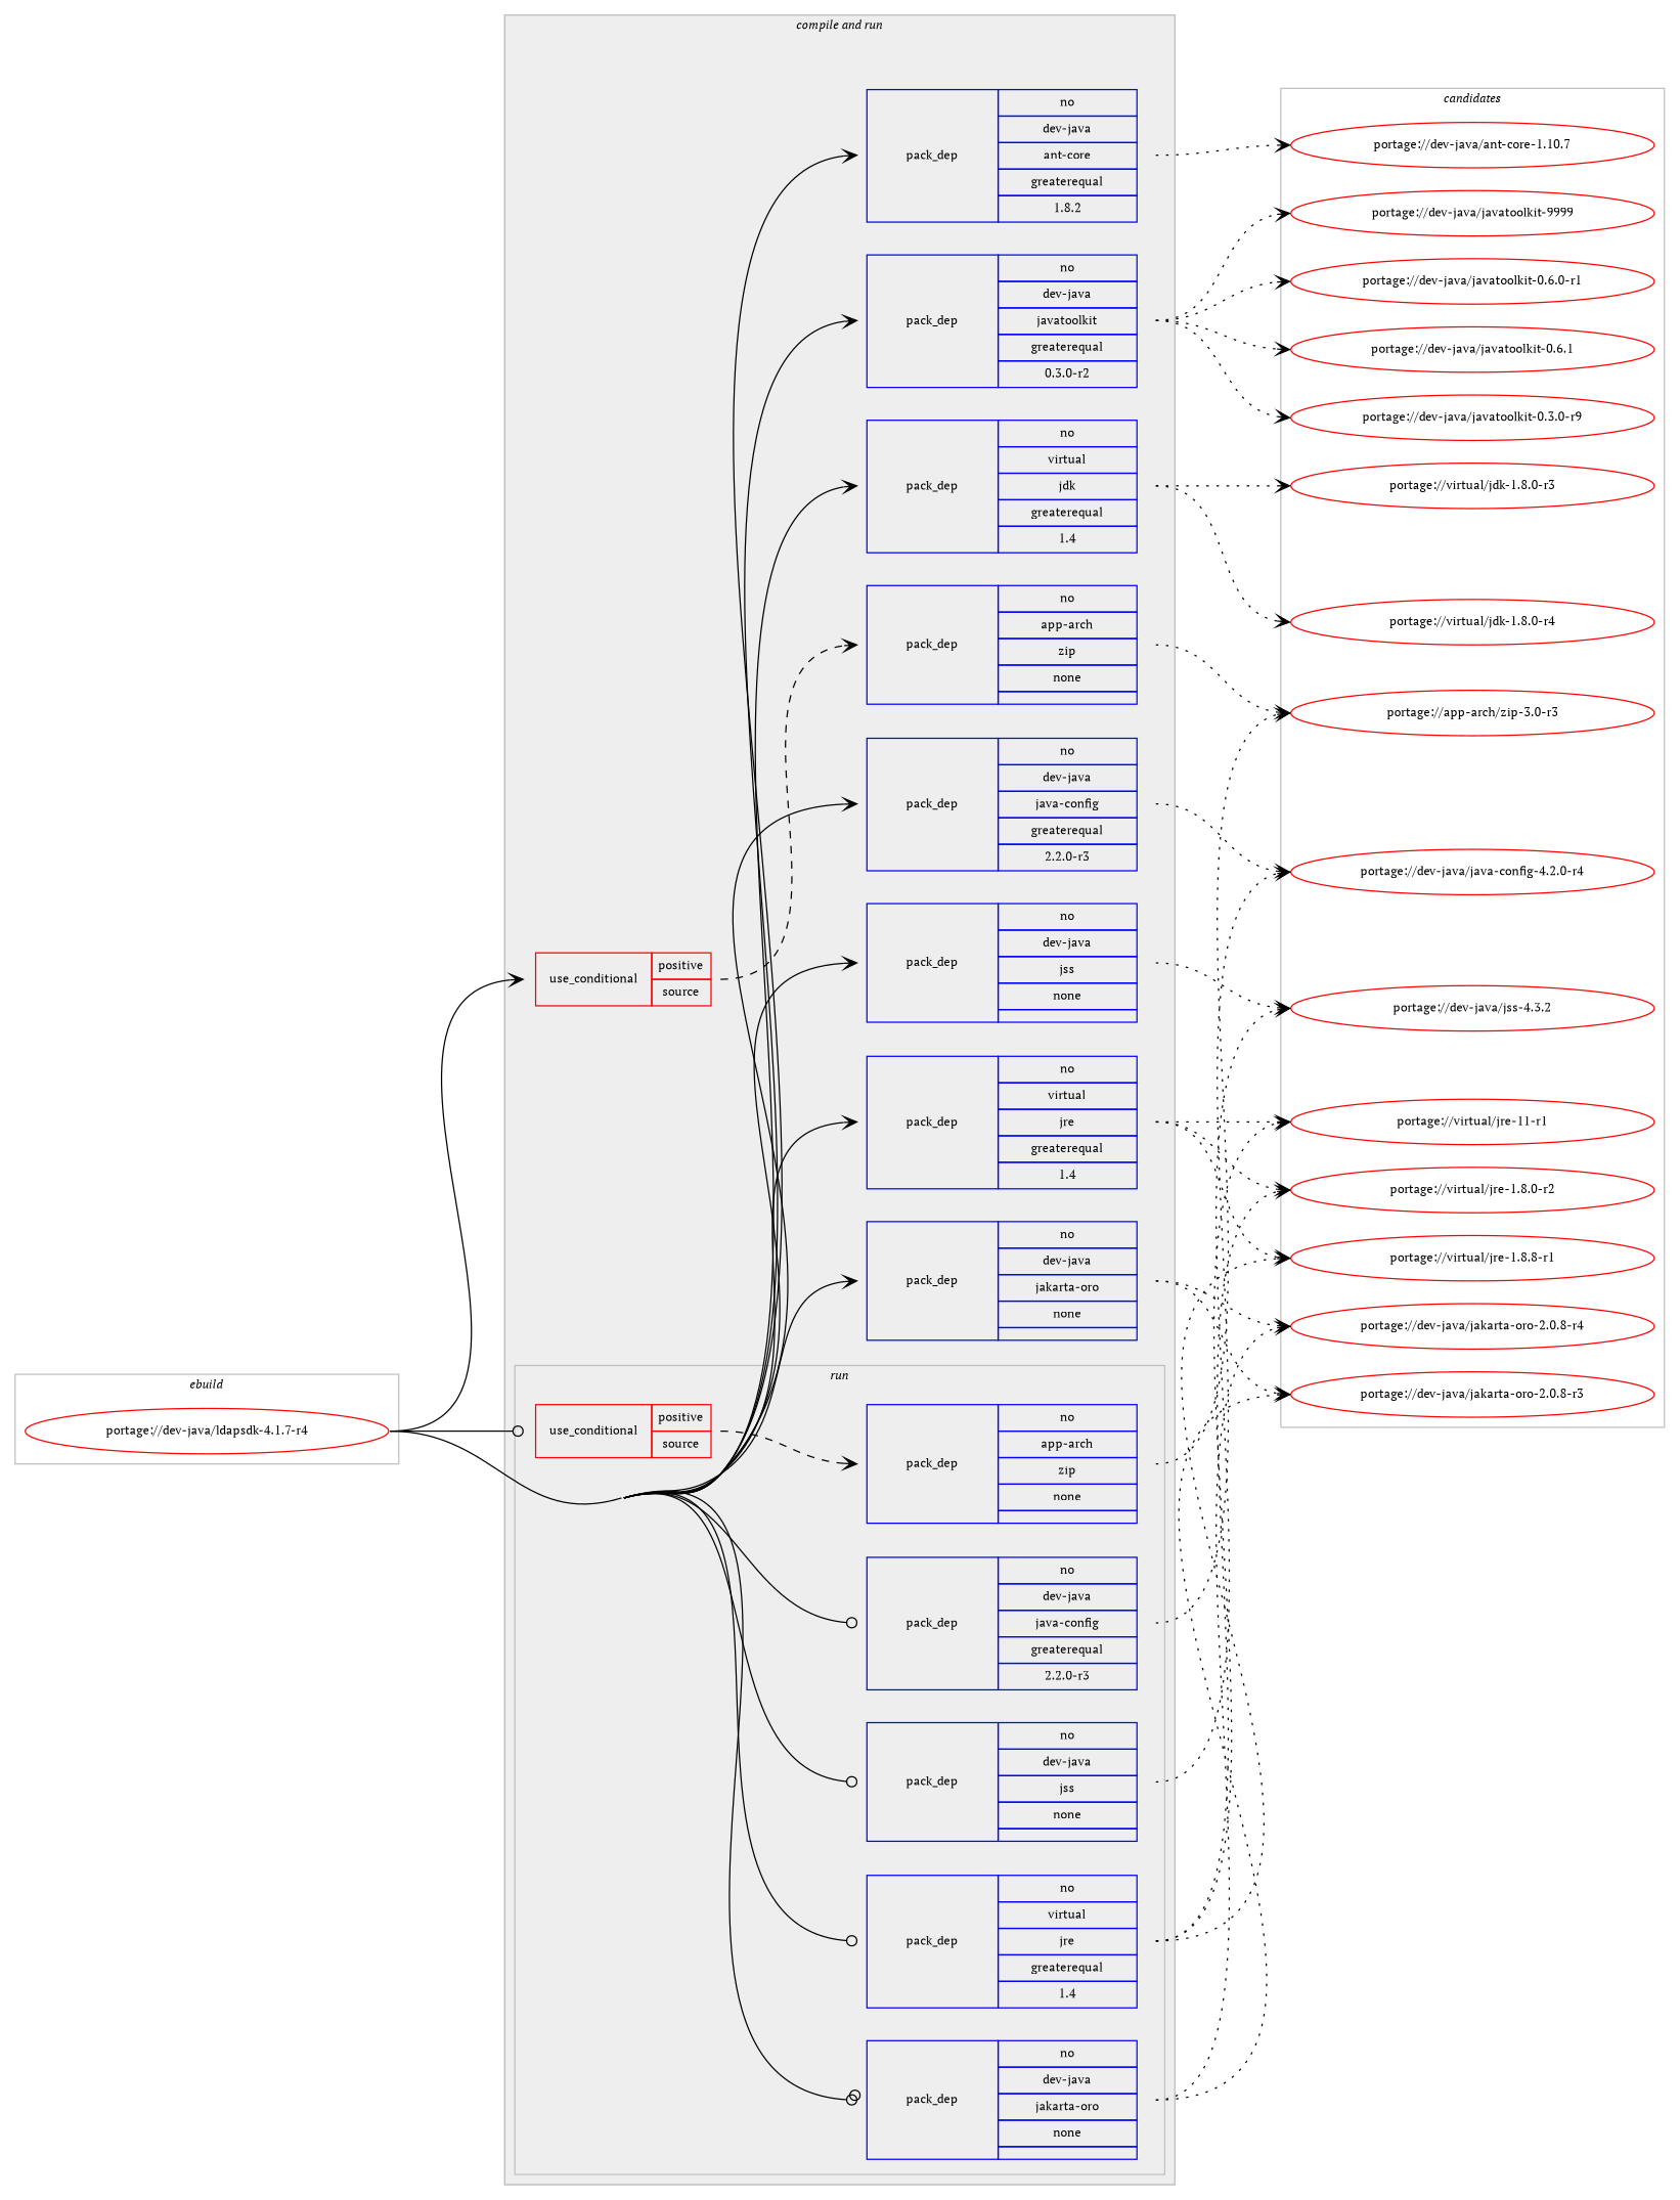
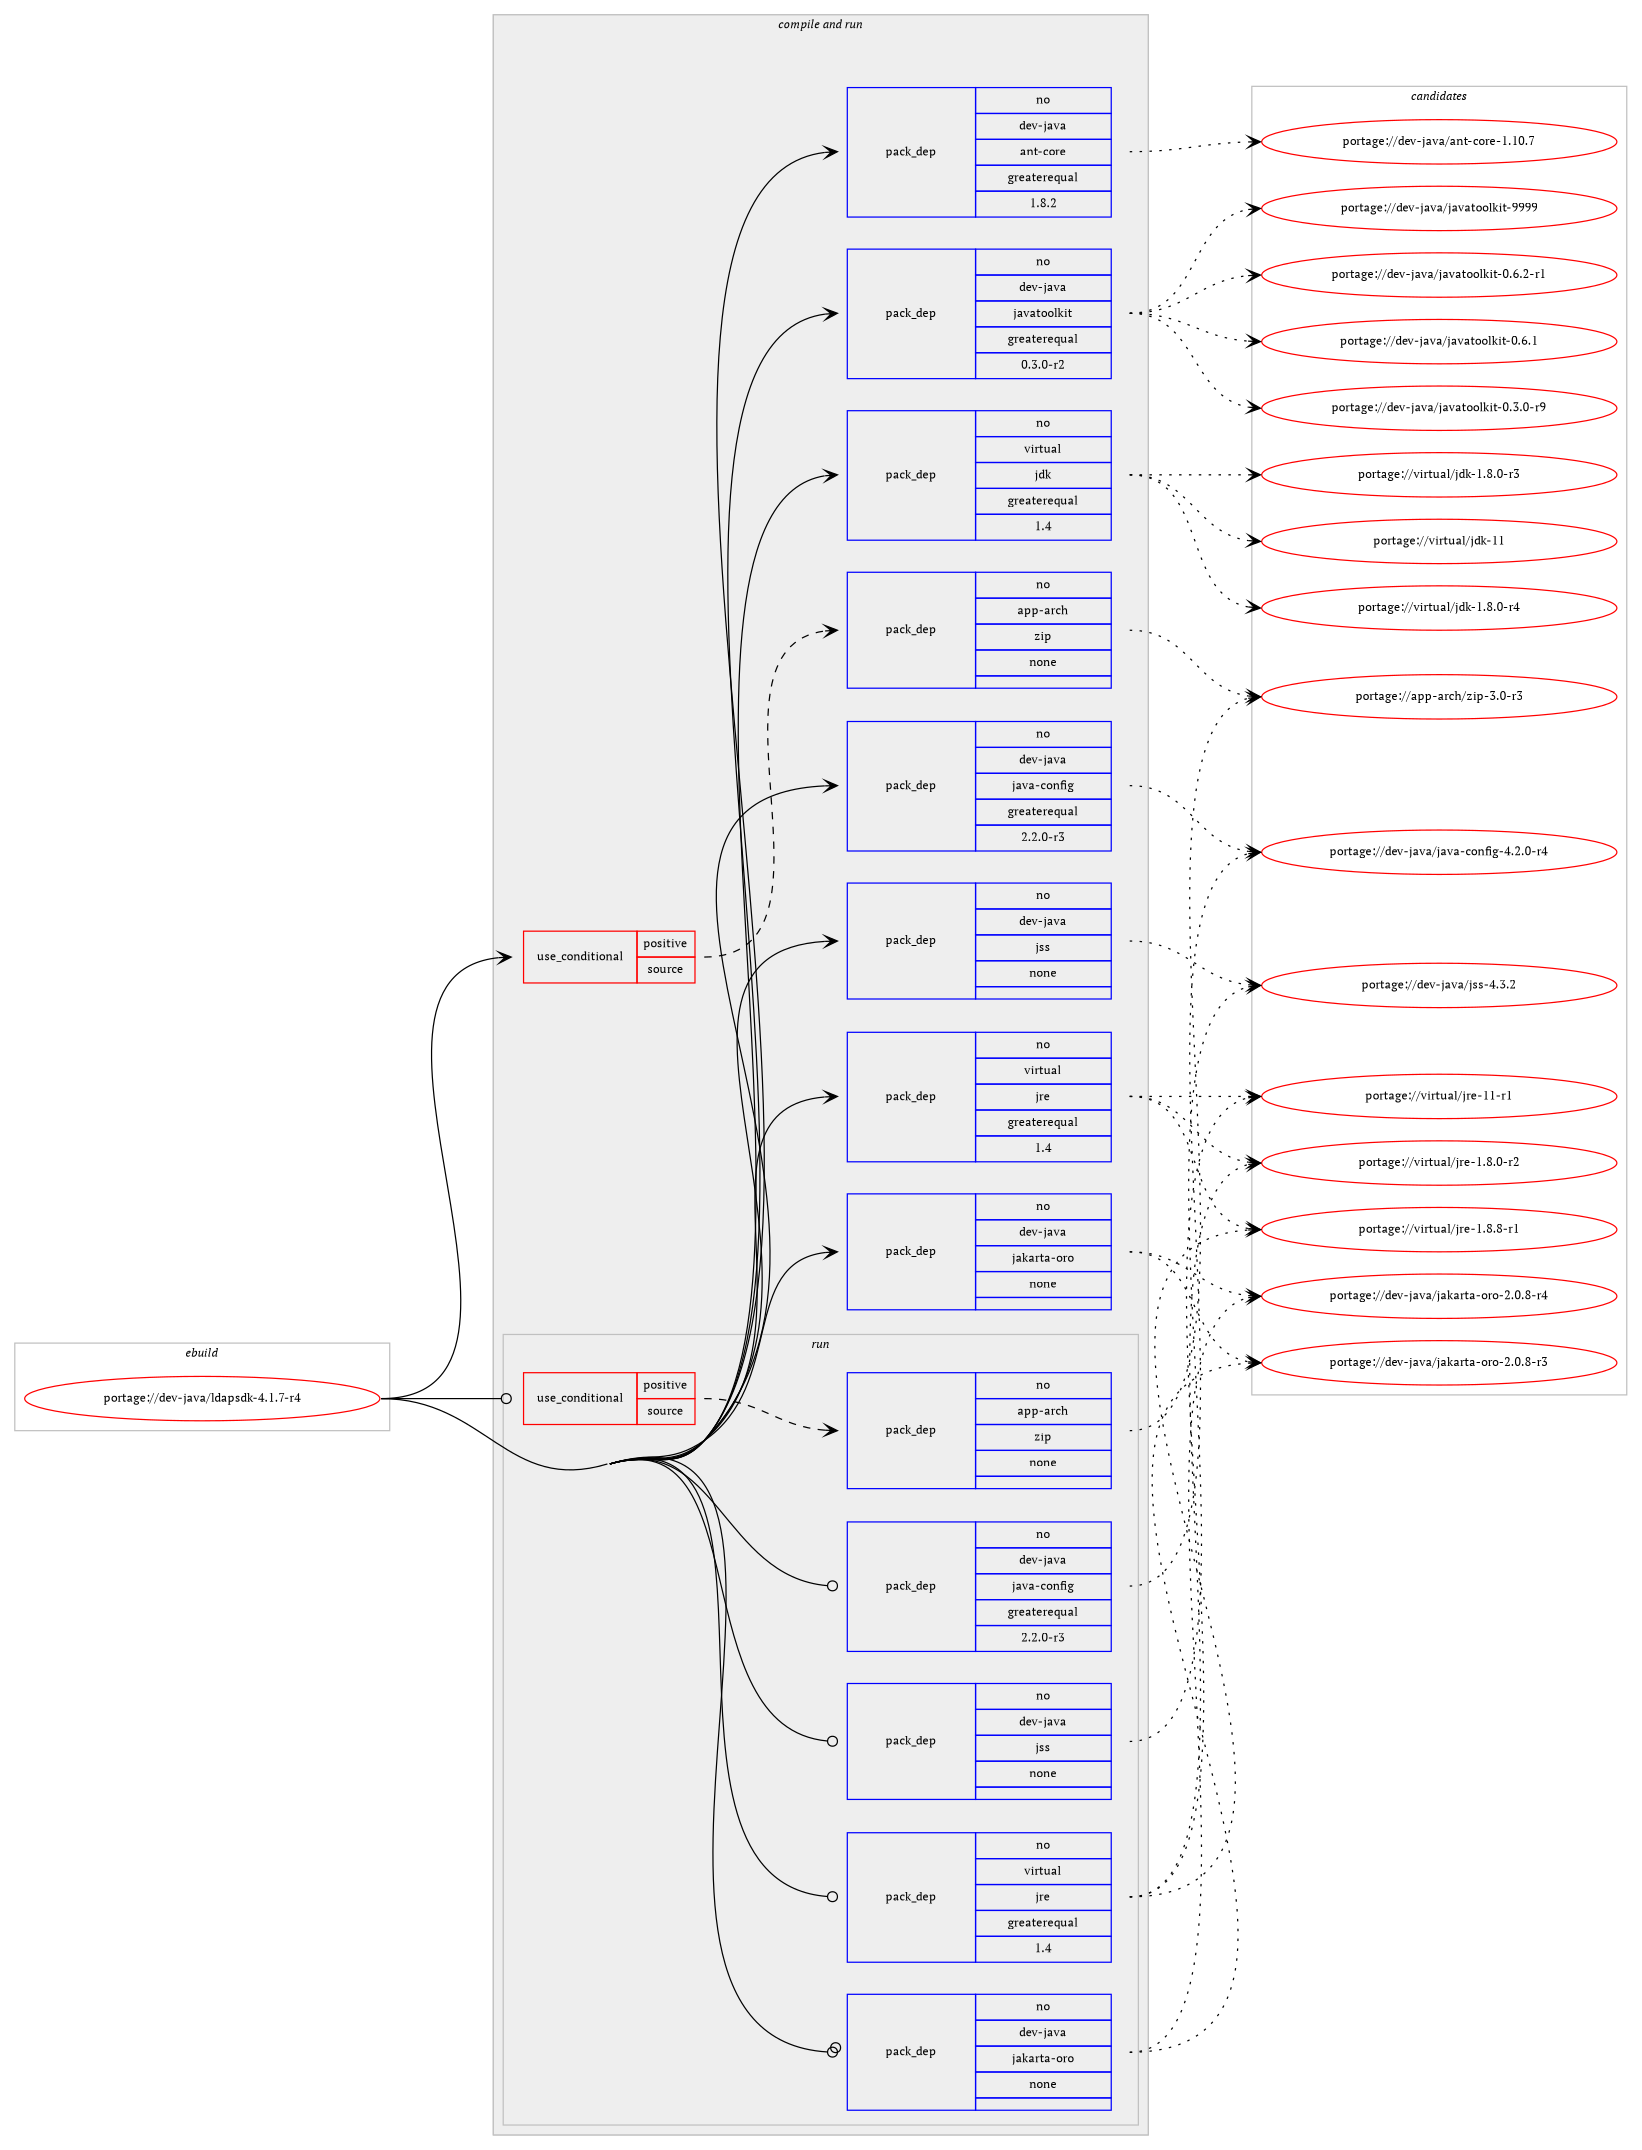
  digraph {
    compound=true
    concentrate=true
    fontname="PT Serif"
    fontsize=10
    newrank=true
    rankdir=LR
    ranksep=1.5
    node [color=red fontname="PT Serif" fontsize=10]
    edge [arrowhead=vee fontname="PT Serif" headport=w style=dotted tailport=e weight=100]
    n1 [label="portage://dev-java/ldapsdk-4.1.7-r4" width=4]
    n2 [color=blue label=<<TABLE BORDER="0" CELLBORDER="1" CELLSPACING="0" CELLPADDING="4" WIDTH="220"><TR><TD ROWSPAN="6" CELLPADDING="30">pack_dep</TD></TR><TR><TD WIDTH="110">no</TD></TR><TR><TD>app-arch</TD></TR><TR><TD>zip</TD></TR><TR><TD>none</TD></TR><TR><TD></TD></TR></TABLE>> shape=none]
    n3 [label=<<TABLE BORDER="0" CELLBORDER="1" CELLSPACING="0" CELLPADDING="4"><TR><TD ROWSPAN="3" CELLPADDING="10">use_conditional</TD></TR><TR><TD>positive</TD></TR><TR><TD>source</TD></TR></TABLE>> shape=none]
    n4 [color=blue label=<<TABLE BORDER="0" CELLBORDER="1" CELLSPACING="0" CELLPADDING="4" WIDTH="220"><TR><TD ROWSPAN="6" CELLPADDING="30">pack_dep</TD></TR><TR><TD WIDTH="110">no</TD></TR><TR><TD>dev-java</TD></TR><TR><TD>ant-core</TD></TR><TR><TD>greaterequal</TD></TR><TR><TD>1.8.2</TD></TR></TABLE>> shape=none]
    n5 [color=blue label=<<TABLE BORDER="0" CELLBORDER="1" CELLSPACING="0" CELLPADDING="4" WIDTH="220"><TR><TD ROWSPAN="6" CELLPADDING="30">pack_dep</TD></TR><TR><TD WIDTH="110">no</TD></TR><TR><TD>dev-java</TD></TR><TR><TD>jakarta-oro</TD></TR><TR><TD>none</TD></TR><TR><TD></TD></TR></TABLE>> shape=none]
    n6 [color=blue label=<<TABLE BORDER="0" CELLBORDER="1" CELLSPACING="0" CELLPADDING="4" WIDTH="220"><TR><TD ROWSPAN="6" CELLPADDING="30">pack_dep</TD></TR><TR><TD WIDTH="110">no</TD></TR><TR><TD>dev-java</TD></TR><TR><TD>java-config</TD></TR><TR><TD>greaterequal</TD></TR><TR><TD>2.2.0-r3</TD></TR></TABLE>> shape=none]
    n7 [color=blue label=<<TABLE BORDER="0" CELLBORDER="1" CELLSPACING="0" CELLPADDING="4" WIDTH="220"><TR><TD ROWSPAN="6" CELLPADDING="30">pack_dep</TD></TR><TR><TD WIDTH="110">no</TD></TR><TR><TD>dev-java</TD></TR><TR><TD>javatoolkit</TD></TR><TR><TD>greaterequal</TD></TR><TR><TD>0.3.0-r2</TD></TR></TABLE>> shape=none]
    n8 [color=blue label=<<TABLE BORDER="0" CELLBORDER="1" CELLSPACING="0" CELLPADDING="4" WIDTH="220"><TR><TD ROWSPAN="6" CELLPADDING="30">pack_dep</TD></TR><TR><TD WIDTH="110">no</TD></TR><TR><TD>dev-java</TD></TR><TR><TD>jss</TD></TR><TR><TD>none</TD></TR><TR><TD></TD></TR></TABLE>> shape=none]
    n9 [color=blue label=<<TABLE BORDER="0" CELLBORDER="1" CELLSPACING="0" CELLPADDING="4" WIDTH="220"><TR><TD ROWSPAN="6" CELLPADDING="30">pack_dep</TD></TR><TR><TD WIDTH="110">no</TD></TR><TR><TD>virtual</TD></TR><TR><TD>jdk</TD></TR><TR><TD>greaterequal</TD></TR><TR><TD>1.4</TD></TR></TABLE>> shape=none]
    n10 [color=blue label=<<TABLE BORDER="0" CELLBORDER="1" CELLSPACING="0" CELLPADDING="4" WIDTH="220"><TR><TD ROWSPAN="6" CELLPADDING="30">pack_dep</TD></TR><TR><TD WIDTH="110">no</TD></TR><TR><TD>virtual</TD></TR><TR><TD>jre</TD></TR><TR><TD>greaterequal</TD></TR><TR><TD>1.4</TD></TR></TABLE>> shape=none]
    n11 [color=blue label=<<TABLE BORDER="0" CELLBORDER="1" CELLSPACING="0" CELLPADDING="4" WIDTH="220"><TR><TD ROWSPAN="6" CELLPADDING="30">pack_dep</TD></TR><TR><TD WIDTH="110">no</TD></TR><TR><TD>app-arch</TD></TR><TR><TD>zip</TD></TR><TR><TD>none</TD></TR><TR><TD></TD></TR></TABLE>> shape=none]
    n12 [label=<<TABLE BORDER="0" CELLBORDER="1" CELLSPACING="0" CELLPADDING="4"><TR><TD ROWSPAN="3" CELLPADDING="10">use_conditional</TD></TR><TR><TD>positive</TD></TR><TR><TD>source</TD></TR></TABLE>> shape=none]
    n13 [color=blue label=<<TABLE BORDER="0" CELLBORDER="1" CELLSPACING="0" CELLPADDING="4" WIDTH="220"><TR><TD ROWSPAN="6" CELLPADDING="30">pack_dep</TD></TR><TR><TD WIDTH="110">no</TD></TR><TR><TD>dev-java</TD></TR><TR><TD>jakarta-oro</TD></TR><TR><TD>none</TD></TR><TR><TD></TD></TR></TABLE>> shape=none]
    n14 [color=blue label=<<TABLE BORDER="0" CELLBORDER="1" CELLSPACING="0" CELLPADDING="4" WIDTH="220"><TR><TD ROWSPAN="6" CELLPADDING="30">pack_dep</TD></TR><TR><TD WIDTH="110">no</TD></TR><TR><TD>dev-java</TD></TR><TR><TD>java-config</TD></TR><TR><TD>greaterequal</TD></TR><TR><TD>2.2.0-r3</TD></TR></TABLE>> shape=none]
    n15 [color=blue label=<<TABLE BORDER="0" CELLBORDER="1" CELLSPACING="0" CELLPADDING="4" WIDTH="220"><TR><TD ROWSPAN="6" CELLPADDING="30">pack_dep</TD></TR><TR><TD WIDTH="110">no</TD></TR><TR><TD>dev-java</TD></TR><TR><TD>jss</TD></TR><TR><TD>none</TD></TR><TR><TD></TD></TR></TABLE>> shape=none]
    n16 [color=blue label=<<TABLE BORDER="0" CELLBORDER="1" CELLSPACING="0" CELLPADDING="4" WIDTH="220"><TR><TD ROWSPAN="6" CELLPADDING="30">pack_dep</TD></TR><TR><TD WIDTH="110">no</TD></TR><TR><TD>virtual</TD></TR><TR><TD>jre</TD></TR><TR><TD>greaterequal</TD></TR><TR><TD>1.4</TD></TR></TABLE>> shape=none]
    n17 [label="portage://dev-java/jss-4.3.2" width=4]
    n18 [label="portage://app-arch/zip-3.0-r3" width=4]
    n19 [label="portage://dev-java/ant-core-1.10.7" width=4]
    n20 [label="portage://dev-java/jakarta-oro-2.0.8-r4" width=4]
    n21 [label="portage://dev-java/jakarta-oro-2.0.8-r3" width=4]
    n22 [label="portage://dev-java/java-config-4.2.0-r4" width=4]
    n23 [label="portage://dev-java/javatoolkit-9999" width=4]
-   n24 [label="portage://dev-java/javatoolkit-0.6.0-r1" width=4]
+   n24 [label="portage://dev-java/javatoolkit-0.6.2-r1" width=4]
    n25 [label="portage://dev-java/javatoolkit-0.6.1" width=4]
    n26 [label="portage://dev-java/javatoolkit-0.3.0-r9" width=4]
+   n27 [label="portage://virtual/jdk-11" width=4]
    n28 [label="portage://virtual/jdk-1.8.0-r4" width=4]
    n29 [label="portage://virtual/jdk-1.8.0-r3" width=4]
    n30 [label="portage://virtual/jre-11-r1" width=4]
    n31 [label="portage://virtual/jre-1.8.0-r2" width=4]
    n32 [label="portage://virtual/jre-1.8.8-r1" width=4]
    subgraph cluster_1 {
      color=gray
      label=<<i>ebuild</i>>
      n1
    }
    subgraph cluster_2 {
      color=gray
      label=<<i>dependencies</i>>
      subgraph cluster_3 {
        color=gray
        fillcolor="#eeeeee"
        label=<<i>compile</i>>
        style=filled
        subgraph sub_4 {
          color=gray
          fillcolor="#eeeeee"
          label=<<i>compile</i>>
          style=filled
          n3
          subgraph sub_5 {
            color=gray
            fillcolor="#eeeeee"
            label=<<i>compile</i>>
            style=filled
            n2
          }
        }
        subgraph sub_6 {
          color=gray
          fillcolor="#eeeeee"
          label=<<i>compile</i>>
          style=filled
          n4
        }
        subgraph sub_7 {
          color=gray
          fillcolor="#eeeeee"
          label=<<i>compile</i>>
          style=filled
          n5
        }
        subgraph sub_8 {
          color=gray
          fillcolor="#eeeeee"
          label=<<i>compile</i>>
          style=filled
          n6
        }
        subgraph sub_9 {
          color=gray
          fillcolor="#eeeeee"
          label=<<i>compile</i>>
          style=filled
          n7
        }
        subgraph sub_10 {
          color=gray
          fillcolor="#eeeeee"
          label=<<i>compile</i>>
          style=filled
          n8
        }
        subgraph sub_11 {
          color=gray
          fillcolor="#eeeeee"
          label=<<i>compile</i>>
          style=filled
          n9
        }
        subgraph sub_12 {
          color=gray
          fillcolor="#eeeeee"
          label=<<i>compile</i>>
          style=filled
          n10
        }
      }
      subgraph cluster_13 {
        color=gray
        fillcolor="#eeeeee"
        label=<<i>compile and run</i>>
        style=filled
      }
      subgraph cluster_14 {
        color=gray
        fillcolor="#eeeeee"
        label=<<i>run</i>>
        style=filled
        subgraph sub_15 {
          color=gray
          fillcolor="#eeeeee"
          label=<<i>run</i>>
          style=filled
          n12
          subgraph sub_16 {
            color=gray
            fillcolor="#eeeeee"
            label=<<i>run</i>>
            style=filled
            n11
          }
        }
        subgraph sub_17 {
          color=gray
          fillcolor="#eeeeee"
          label=<<i>run</i>>
          style=filled
          n13
        }
        subgraph sub_18 {
          color=gray
          fillcolor="#eeeeee"
          label=<<i>run</i>>
          style=filled
          n14
        }
        subgraph sub_19 {
          color=gray
          fillcolor="#eeeeee"
          label=<<i>run</i>>
          style=filled
          n15
        }
        subgraph sub_20 {
          color=gray
          fillcolor="#eeeeee"
          label=<<i>run</i>>
          style=filled
          n16
        }
      }
    }
    subgraph cluster_21 {
      color=gray
      label=<<i>candidates</i>>
      rank=same
      subgraph sub_22 {
        color=black
        label=<<i>candidates</i>>
        nodesep=1
        rank=same
        n17
      }
      subgraph sub_23 {
        color=black
        label=<<i>candidates</i>>
        nodesep=1
        rank=same
        n18
      }
      subgraph sub_24 {
        color=black
        label=<<i>candidates</i>>
        nodesep=1
        rank=same
        n19
      }
      subgraph sub_25 {
        color=black
        label=<<i>candidates</i>>
        nodesep=1
        rank=same
        n20
        n21
      }
      subgraph sub_26 {
        color=black
        label=<<i>candidates</i>>
        nodesep=1
        rank=same
        n22
      }
      subgraph sub_27 {
        color=black
        label=<<i>candidates</i>>
        nodesep=1
        rank=same
        n23
        n24
        n25
        n26
      }
      subgraph sub_28 {
        color=black
        label=<<i>candidates</i>>
        nodesep=1
        rank=same
        n17
      }
      subgraph sub_29 {
        color=black
        label=<<i>candidates</i>>
        nodesep=1
        rank=same
+       n27
        n28
        n29
      }
      subgraph sub_30 {
        color=black
        label=<<i>candidates</i>>
        nodesep=1
        rank=same
        n30
        n31
        n32
      }
      subgraph sub_31 {
        color=black
        label=<<i>candidates</i>>
        nodesep=1
        rank=same
        n18
      }
      subgraph sub_32 {
        color=black
        label=<<i>candidates</i>>
        nodesep=1
        rank=same
        n20
        n21
      }
      subgraph sub_33 {
        color=black
        label=<<i>candidates</i>>
        nodesep=1
        rank=same
        n22
      }
      subgraph sub_34 {
        color=black
        label=<<i>candidates</i>>
        nodesep=1
        rank=same
        n30
        n31
        n32
      }
    }
    n1 -> n3 [style=solid weight=20]
    n1 -> n4 [style=solid weight=20]
    n1 -> n5 [style=solid weight=20]
    n1 -> n6 [style=solid weight=20]
    n1 -> n7 [style=solid weight=20]
    n1 -> n8 [style=solid weight=20]
    n1 -> n9 [style=solid weight=20]
    n1 -> n10 [style=solid weight=20]
    n1 -> n12 [arrowhead=odot style=solid weight=20]
    n1 -> n13 [arrowhead=odot style=solid weight=20]
    n1 -> n14 [arrowhead=odot style=solid weight=20]
    n1 -> n15 [arrowhead=odot style=solid weight=20]
    n1 -> n16 [arrowhead=odot style=solid weight=20]
    n2 -> n18
    n3 -> n2 [style=dashed weight=20]
    n4 -> n19
    n5 -> n20
    n5 -> n21
    n6 -> n22
    n7 -> n23
    n7 -> n24
    n7 -> n25
    n7 -> n26
    n8 -> n17
+   n9 -> n27
    n9 -> n28
    n9 -> n29
    n10 -> n30
    n10 -> n31
    n10 -> n32
    n11 -> n18
    n12 -> n11 [style=dashed weight=20]
    n13 -> n20
    n13 -> n21
    n14 -> n22
    n15 -> n17
    n16 -> n30
    n16 -> n31
    n16 -> n32
  }
